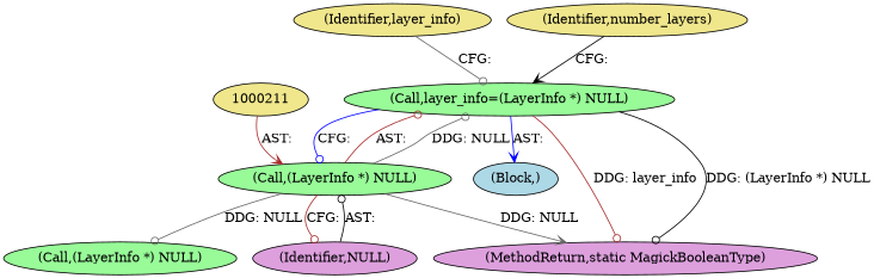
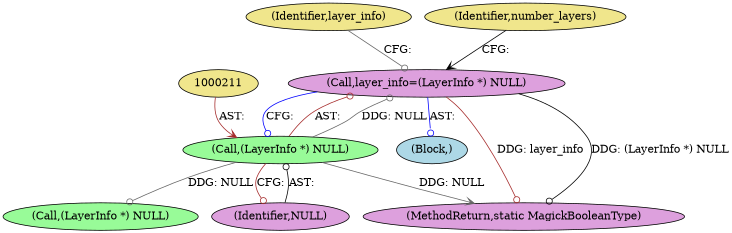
  digraph {
    fontname="DejaVu Serif"
    node [fillcolor=plum fontname="DejaVu Serif" style=filled]
    edge [arrowhead=odot color=brown fontname="DejaVu Serif"]
-   n1 [fillcolor=palegreen label="(Call,layer_info=(LayerInfo *) NULL)"]
+   n1 [label="(Call,layer_info=(LayerInfo *) NULL)"]
    n2 [fillcolor=palegreen label="(Call,(LayerInfo *) NULL)"]
    n3 [fillcolor=lightblue label="(Block,)"]
    n4 [label="(MethodReturn,static MagickBooleanType)"]
    n5 [fillcolor=palegreen label="(Call,(LayerInfo *) NULL)"]
    n6 [label="(Identifier,NULL)"]
    n7 [fillcolor=khaki label="(Identifier,layer_info)"]
    n8 [fillcolor=khaki label="(Identifier,number_layers)"]
    1000211 [fillcolor=khaki]
    n1 -> n2 [color=blue label="CFG: "]
-   n1 -> n3 [arrowhead=vee color=blue label="AST: "]
+   n1 -> n3 [color=blue label="AST: "]
    n1 -> n4 [label="DDG: layer_info"]
    n1 -> n4 [color=black label="DDG: (LayerInfo *) NULL"]
    n2 -> n1 [label="AST: "]
    n2 -> n1 [color=gray40 label="DDG: NULL"]
    n2 -> n4 [arrowhead=vee color=gray40 label="DDG: NULL"]
    n2 -> n5 [color=gray40 label="DDG: NULL"]
    n2 -> n6 [label="CFG: "]
    n6 -> n2 [color=black label="AST: "]
    n7 -> n1 [color=gray40 label="CFG: "]
    n8 -> n1 [arrowhead=vee color=black label="CFG: "]
    1000211 -> n2 [arrowhead=vee label="AST: "]
  }
